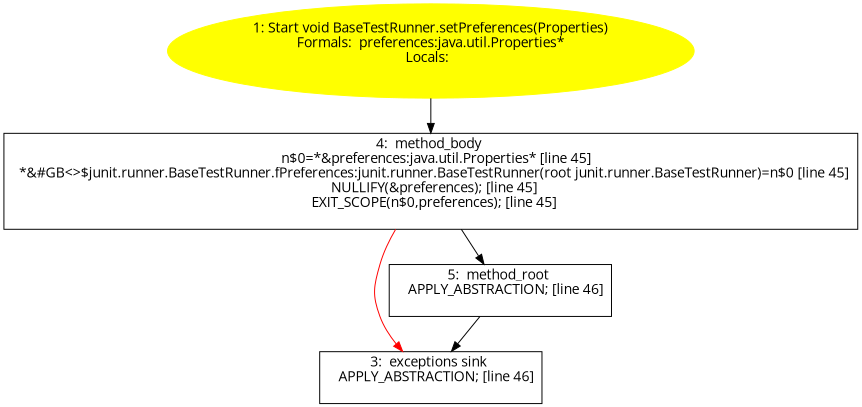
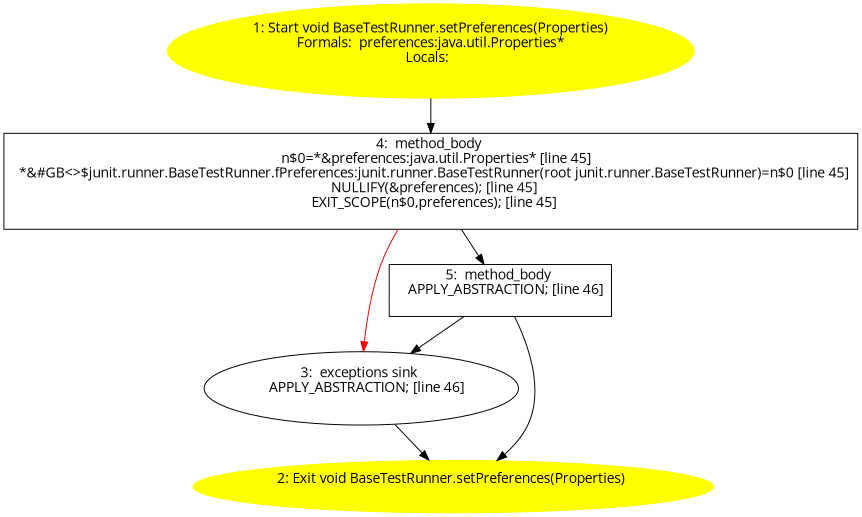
  digraph {
    fontname="Open Sans"
    node [fontname="Open Sans" shape=box]
    edge [fontname="Open Sans"]
    n1 [color=yellow label="1: Start void BaseTestRunner.setPreferences(Properties)\nFormals:  preferences:java.util.Properties*\nLocals:  \n  " style=filled shape=""]
    n2 [label="4:  method_body \n   n$0=*&preferences:java.util.Properties* [line 45]\n  *&#GB<>$junit.runner.BaseTestRunner.fPreferences:junit.runner.BaseTestRunner(root junit.runner.BaseTestRunner)=n$0 [line 45]\n  NULLIFY(&preferences); [line 45]\n  EXIT_SCOPE(n$0,preferences); [line 45]\n "]
-   n3 [label="3:  exceptions sink \n   APPLY_ABSTRACTION; [line 46]\n "]
-   n4 [label="5:  method_root \n   APPLY_ABSTRACTION; [line 46]\n "]
+   n3 [label="3:  exceptions sink \n   APPLY_ABSTRACTION; [line 46]\n " shape=ellipse]
+   n4 [label="5:  method_body \n   APPLY_ABSTRACTION; [line 46]\n "]
+   n5 [color=yellow label="2: Exit void BaseTestRunner.setPreferences(Properties) \n  " style=filled shape=""]
    n1 -> n2
    n2 -> n3 [color=red]
    n2 -> n4
+   n3 -> n5
    n4 -> n3 [color=black]
+   n4 -> n5
  }
